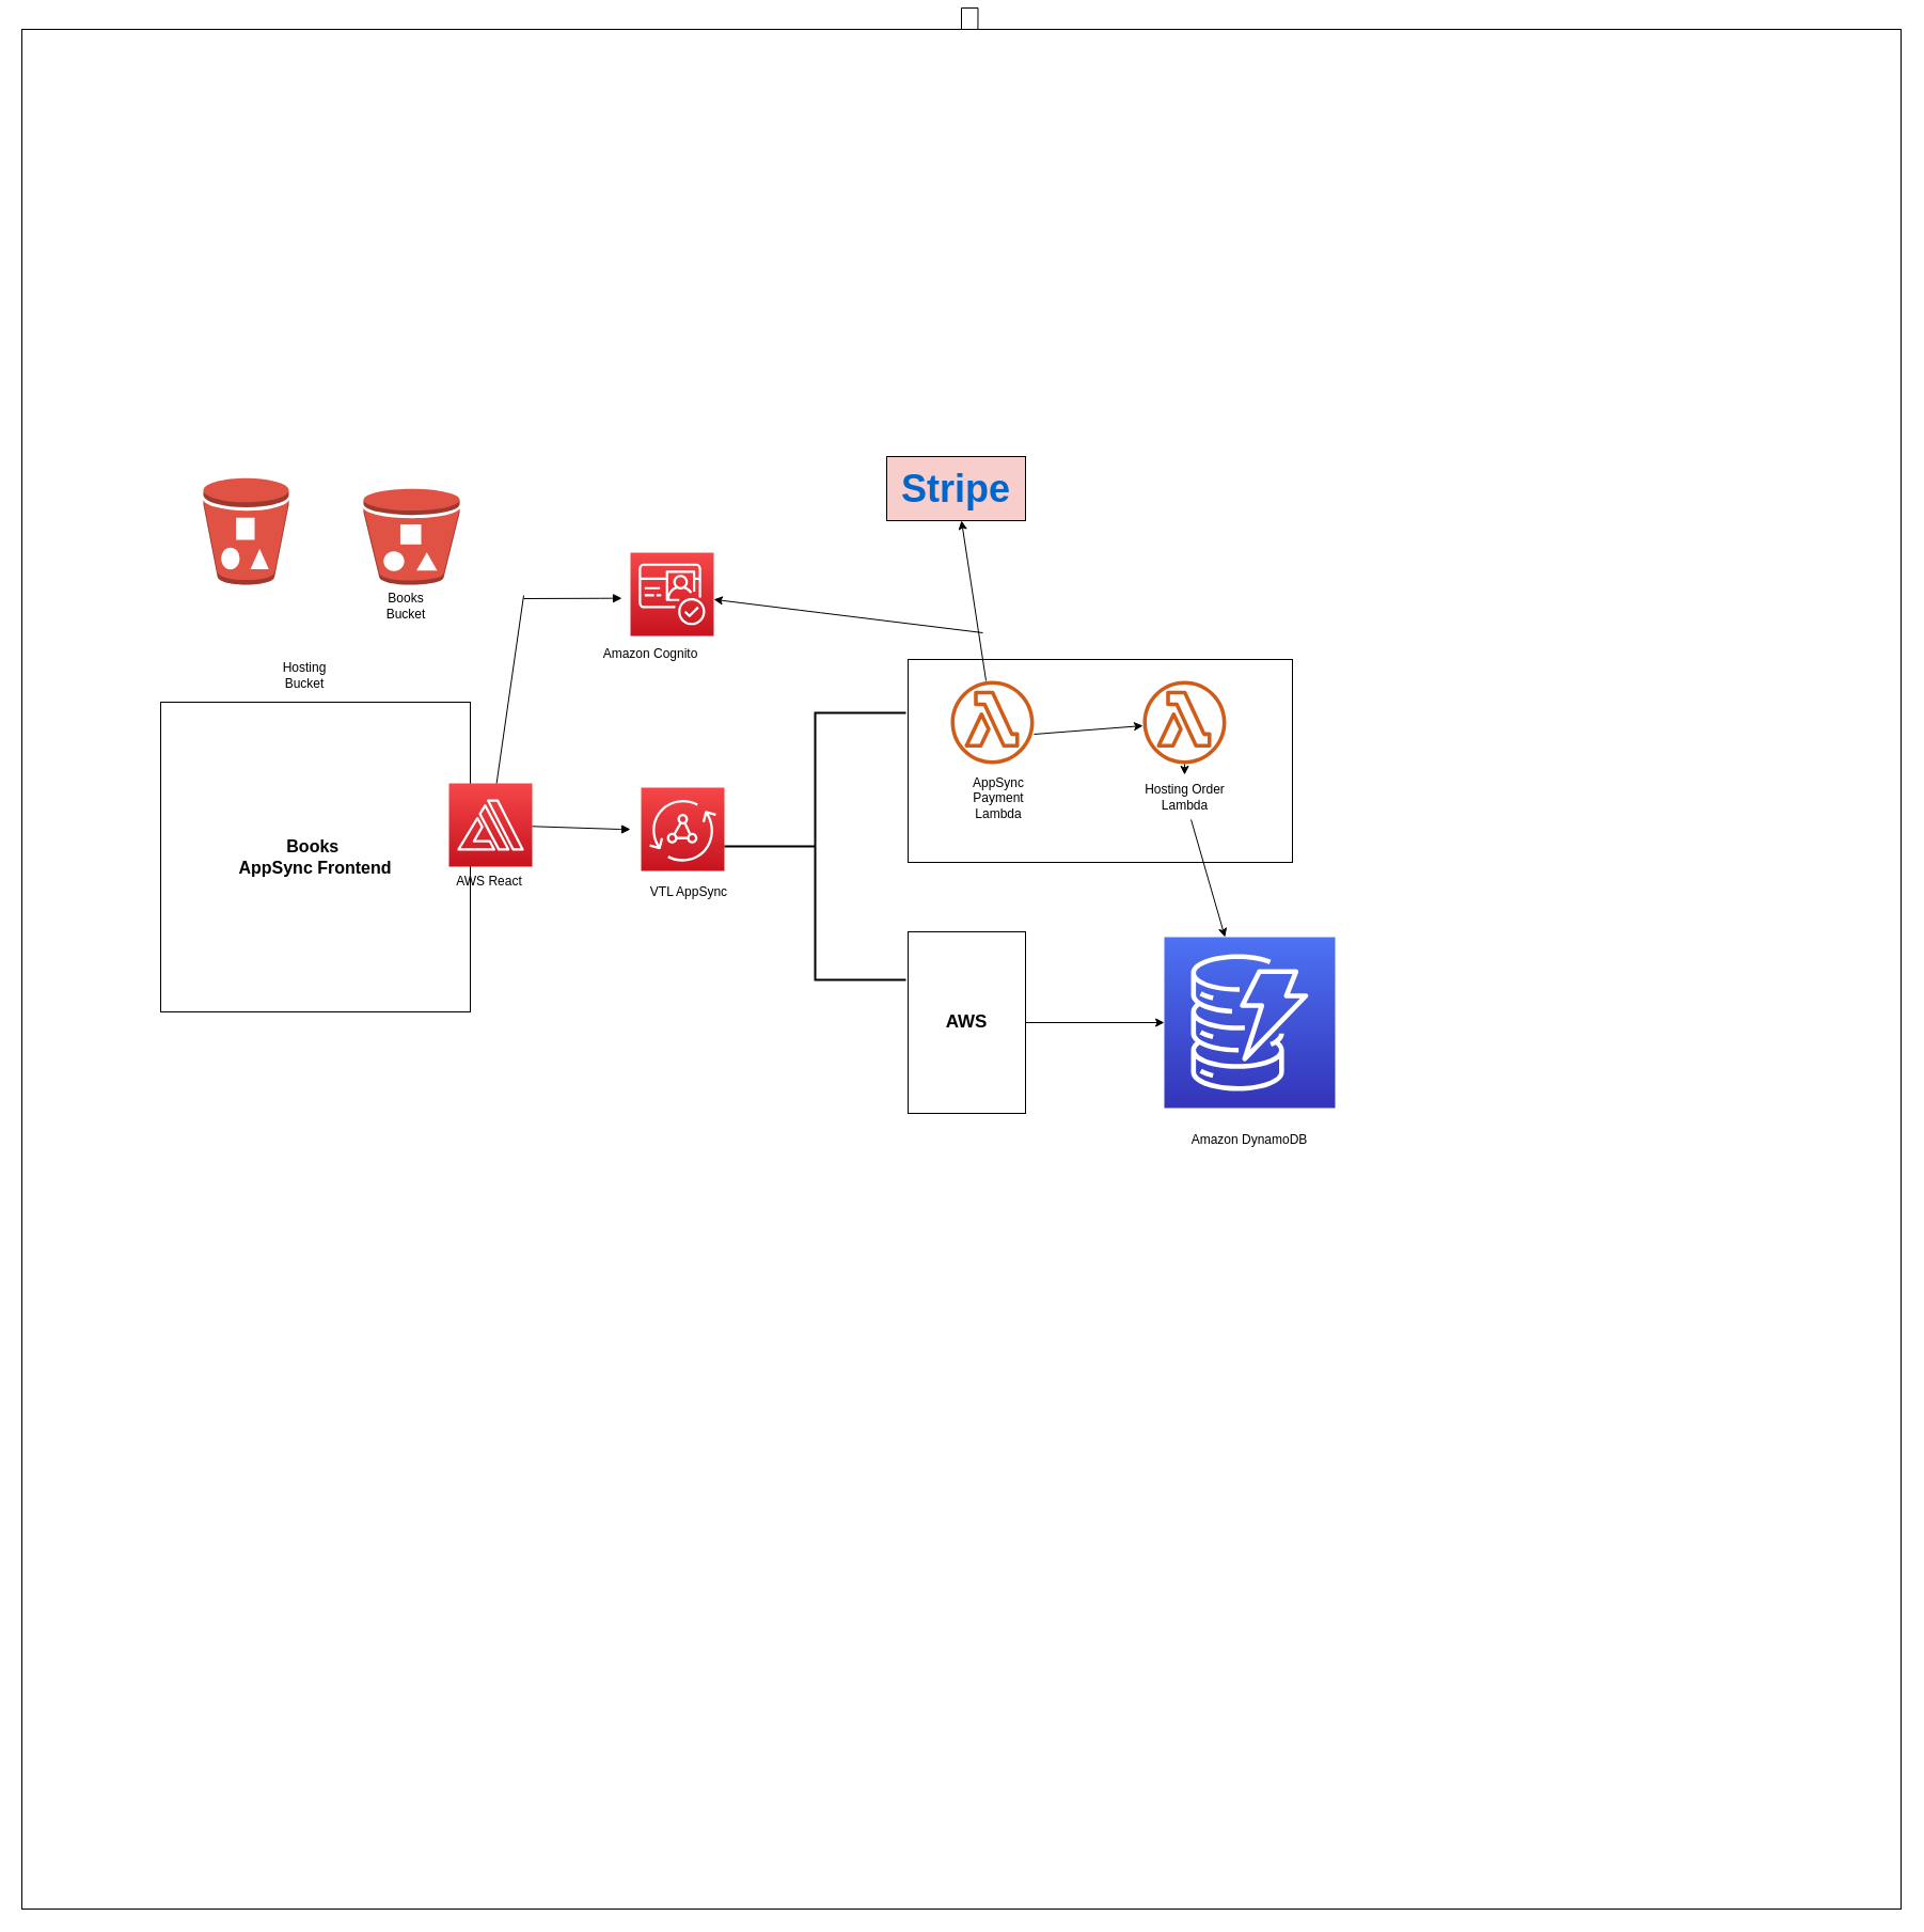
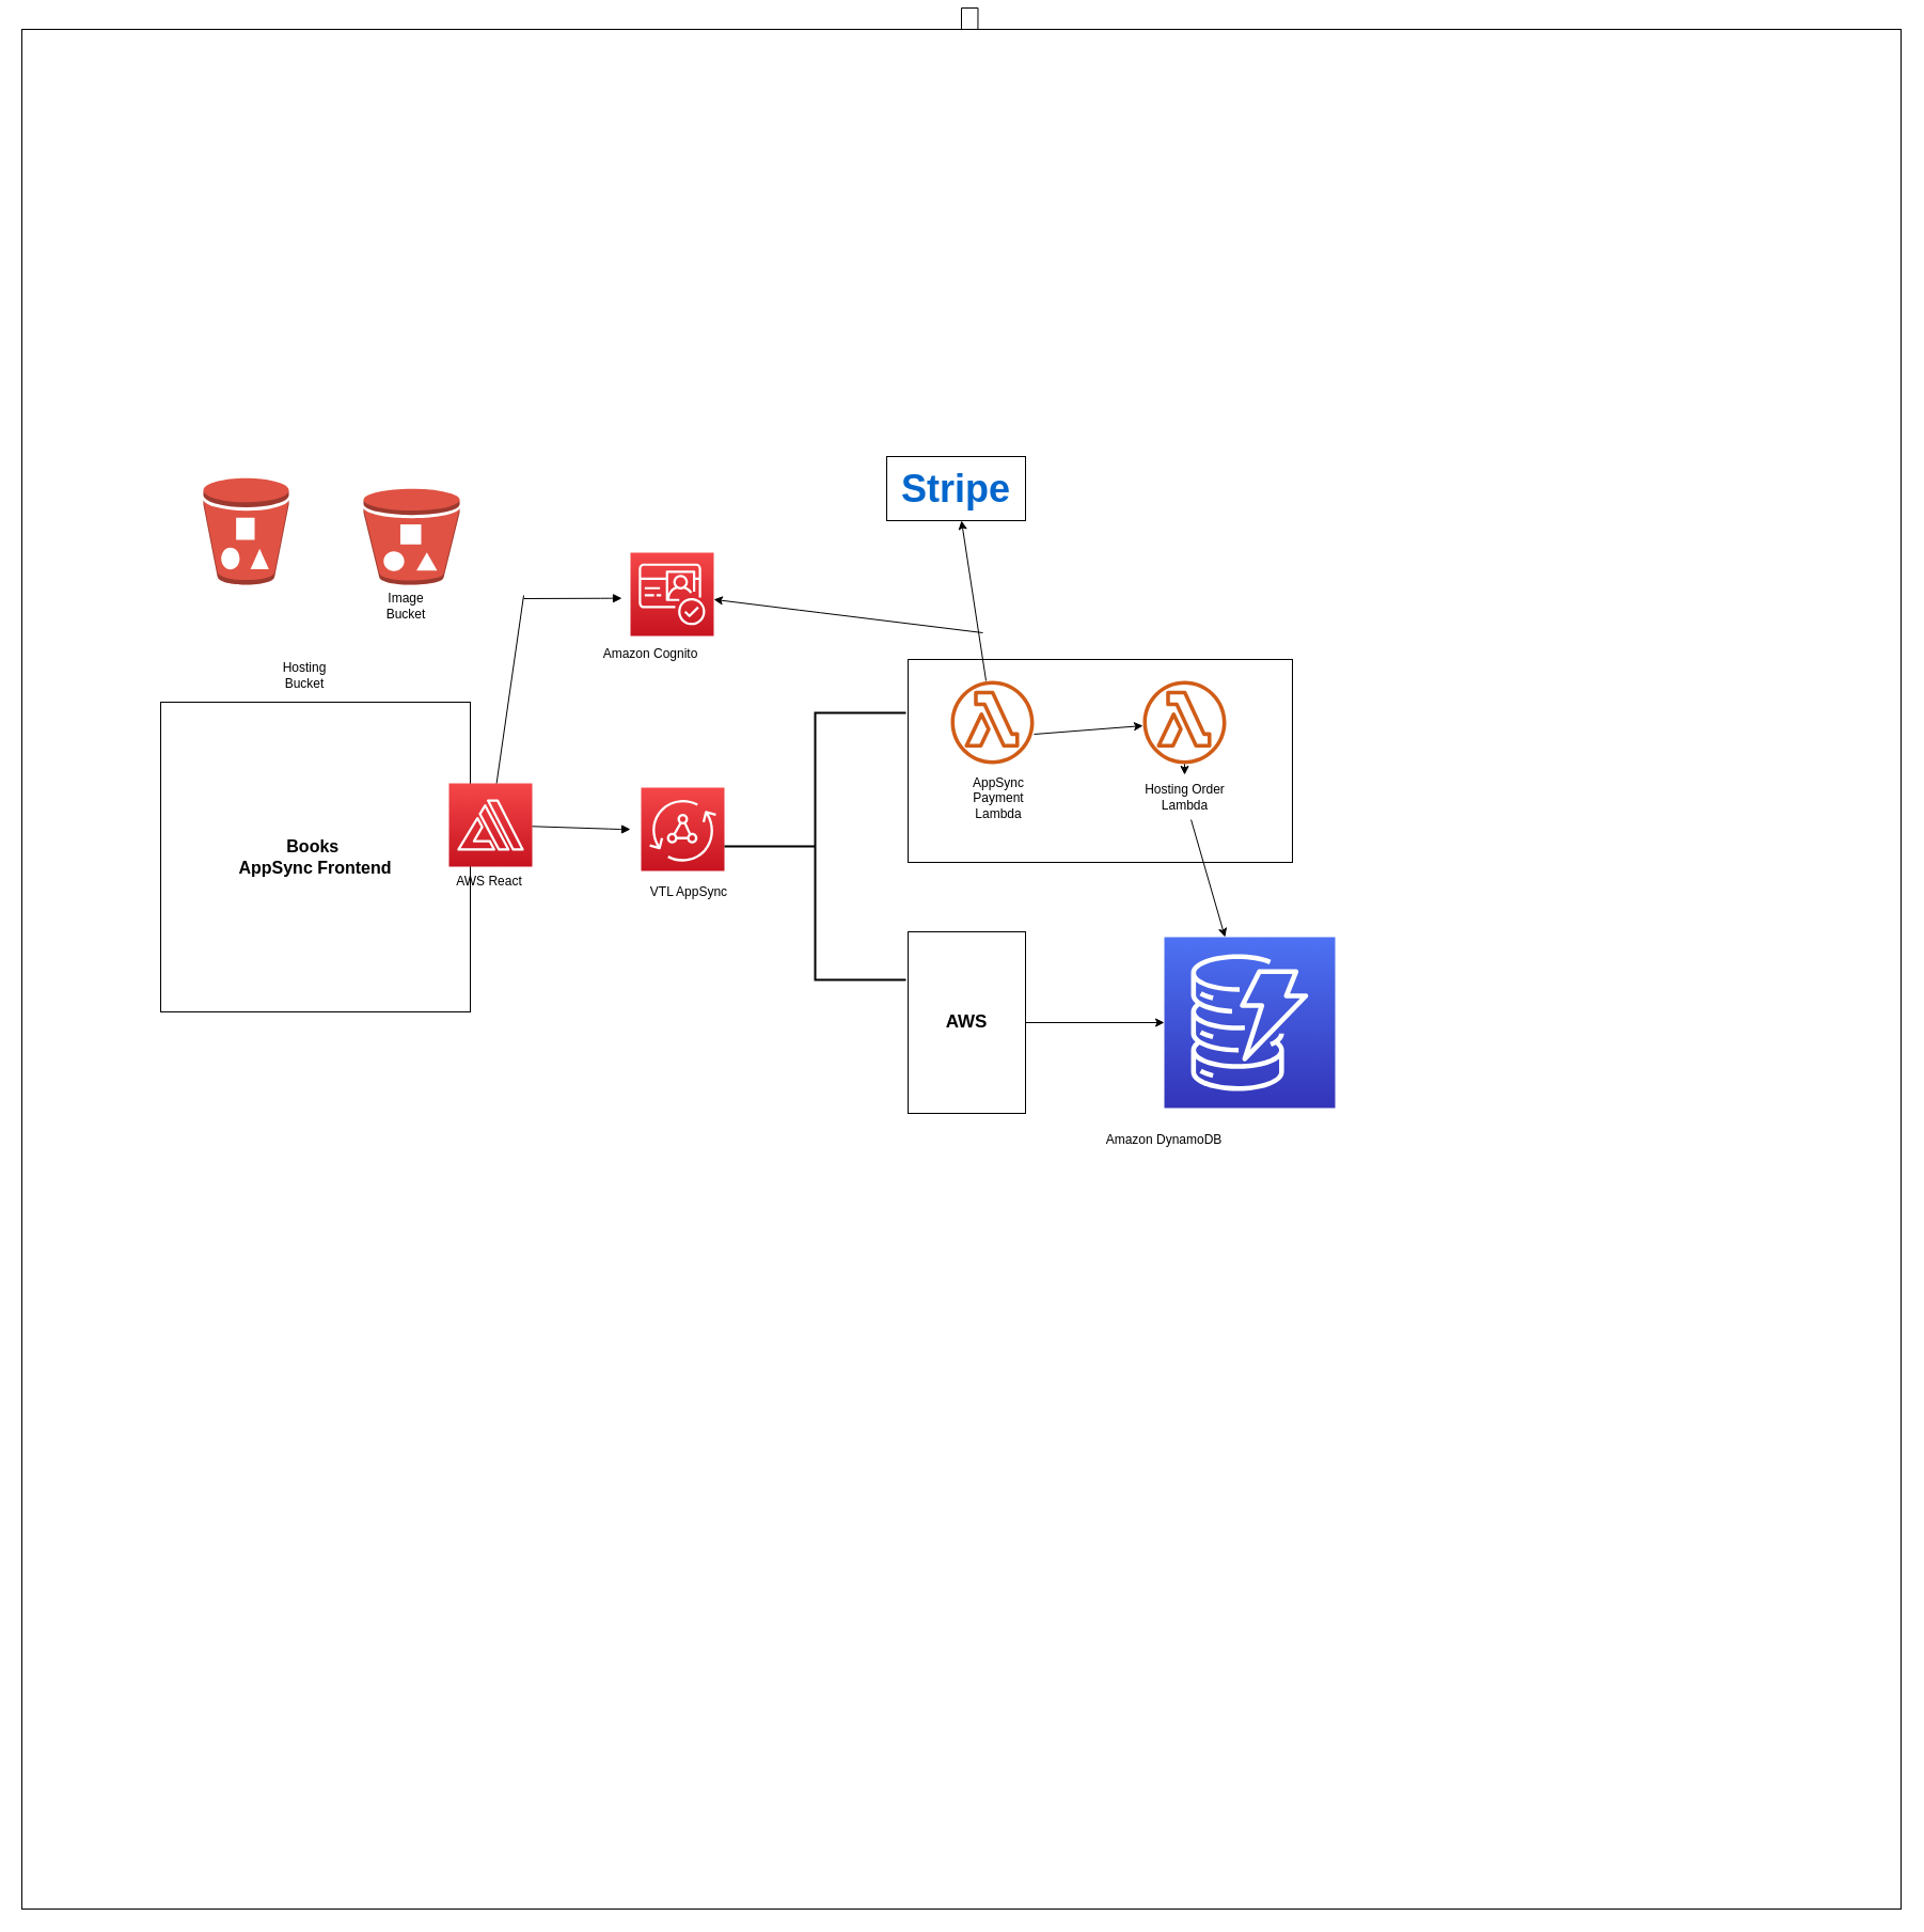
  <mxCell id="0" />
  <mxCell id="1" parent="0" />
  <mxCell id="2" style="edgeStyle=orthogonalEdgeStyle;rounded=0;orthogonalLoop=1;jettySize=auto;html=1;" edge="1" parent="1" source="3"><mxGeometry relative="1" as="geometry"><mxPoint x="915" y="120" as="targetPoint" /></mxGeometry></mxCell>
  <mxCell id="3" value="" style="whiteSpace=wrap;html=1;aspect=fixed;" vertex="1" parent="1"><mxGeometry x="20" y="20" width="1760" height="1760" as="geometry" /></mxCell>
  <mxCell id="4" value="" style="outlineConnect=0;dashed=0;verticalLabelPosition=bottom;verticalAlign=top;align=center;html=1;shape=mxgraph.aws3.bucket_with_objects;fillColor=#E05243;gradientColor=none;" vertex="1" parent="1"><mxGeometry x="190" y="440" width="80" height="100" as="geometry" /></mxCell>
  <mxCell id="5" value="" style="outlineConnect=0;dashed=0;verticalLabelPosition=bottom;verticalAlign=top;align=center;html=1;shape=mxgraph.aws3.bucket_with_objects;fillColor=#E05243;gradientColor=none;" vertex="1" parent="1"><mxGeometry x="340" y="450" width="90" height="90" as="geometry" /></mxCell>
  <mxCell id="6" value="&lt;font style=&quot;font-size: 16px&quot;&gt;&lt;b&gt;Books&amp;nbsp;&lt;br&gt;AppSync Frontend&lt;/b&gt;&lt;/font&gt;" style="whiteSpace=wrap;html=1;aspect=fixed;" vertex="1" parent="1"><mxGeometry x="150" y="650" width="290" height="290" as="geometry" /></mxCell>
  <mxCell id="7" value="" style="shape=image;html=1;verticalAlign=top;verticalLabelPosition=bottom;labelBackgroundColor=#ffffff;imageAspect=0;aspect=fixed;image=https://cdn4.iconfinder.com/data/icons/logos-3/600/React.js_logo-128.png" vertex="1" parent="1"><mxGeometry x="220" y="650" width="128" height="128" as="geometry" /></mxCell>
  <mxCell id="8" value="" style="outlineConnect=0;fontColor=#232F3E;gradientColor=#F54749;gradientDirection=north;fillColor=#C7131F;strokeColor=#ffffff;dashed=0;verticalLabelPosition=bottom;verticalAlign=top;align=center;html=1;fontSize=12;fontStyle=0;aspect=fixed;shape=mxgraph.aws4.resourceIcon;resIcon=mxgraph.aws4.amplify;" vertex="1" parent="1"><mxGeometry x="420" y="726" width="78" height="78" as="geometry" /></mxCell>
  <mxCell id="9" value="" style="outlineConnect=0;fontColor=#232F3E;gradientColor=#F54749;gradientDirection=north;fillColor=#C7131F;strokeColor=#ffffff;dashed=0;verticalLabelPosition=bottom;verticalAlign=top;align=center;html=1;fontSize=12;fontStyle=0;aspect=fixed;shape=mxgraph.aws4.resourceIcon;resIcon=mxgraph.aws4.appsync;" vertex="1" parent="1"><mxGeometry x="600" y="730" width="78" height="78" as="geometry" /></mxCell>
  <mxCell id="10" value="" style="outlineConnect=0;fontColor=#232F3E;gradientColor=#F54749;gradientDirection=north;fillColor=#C7131F;strokeColor=#ffffff;dashed=0;verticalLabelPosition=bottom;verticalAlign=top;align=center;html=1;fontSize=12;fontStyle=0;aspect=fixed;shape=mxgraph.aws4.resourceIcon;resIcon=mxgraph.aws4.cognito;" vertex="1" parent="1"><mxGeometry x="590" y="510" width="78" height="78" as="geometry" /></mxCell>
- <mxCell id="11" value="&lt;b&gt;&lt;font color=&quot;#0066cc&quot; style=&quot;font-size: 36px&quot;&gt;Stripe&lt;/font&gt;&lt;/b&gt;" style="rounded=0;whiteSpace=wrap;html=1;fillColor=#f8cecc;" vertex="1" parent="1"><mxGeometry x="830" y="420" width="130" height="60" as="geometry" /></mxCell>
+ <mxCell id="11" value="&lt;b&gt;&lt;font color=&quot;#0066cc&quot; style=&quot;font-size: 36px&quot;&gt;Stripe&lt;/font&gt;&lt;/b&gt;" style="rounded=0;whiteSpace=wrap;html=1;" vertex="1" parent="1"><mxGeometry x="830" y="420" width="130" height="60" as="geometry" /></mxCell>
  <mxCell id="12" value="" style="rounded=0;whiteSpace=wrap;html=1;" vertex="1" parent="1"><mxGeometry x="850" y="610" width="360" height="190" as="geometry" /></mxCell>
  <mxCell id="13" value="" style="outlineConnect=0;fontColor=#232F3E;gradientColor=none;fillColor=#D05C17;strokeColor=none;dashed=0;verticalLabelPosition=bottom;verticalAlign=top;align=center;html=1;fontSize=12;fontStyle=0;aspect=fixed;pointerEvents=1;shape=mxgraph.aws4.lambda_function;" vertex="1" parent="1"><mxGeometry x="890" y="630" width="78" height="78" as="geometry" /></mxCell>
  <mxCell id="14" value="" style="outlineConnect=0;fontColor=#232F3E;gradientColor=none;fillColor=#D05C17;strokeColor=none;dashed=0;verticalLabelPosition=bottom;verticalAlign=top;align=center;html=1;fontSize=12;fontStyle=0;aspect=fixed;pointerEvents=1;shape=mxgraph.aws4.lambda_function;" vertex="1" parent="1"><mxGeometry x="1070" y="630" width="78" height="78" as="geometry" /></mxCell>
  <mxCell id="15" value="&lt;font style=&quot;font-size: 17px&quot;&gt;&lt;b&gt;AWS&lt;/b&gt;&lt;/font&gt;" style="rounded=0;whiteSpace=wrap;html=1;direction=south;" vertex="1" parent="1"><mxGeometry x="850" y="865" width="110" height="170" as="geometry" /></mxCell>
  <mxCell id="16" value="" style="outlineConnect=0;fontColor=#232F3E;gradientColor=#4D72F3;gradientDirection=north;fillColor=#3334B9;strokeColor=#ffffff;dashed=0;verticalLabelPosition=bottom;verticalAlign=top;align=center;html=1;fontSize=12;fontStyle=0;aspect=fixed;shape=mxgraph.aws4.resourceIcon;resIcon=mxgraph.aws4.dynamodb;" vertex="1" parent="1"><mxGeometry x="1090" y="870" width="160" height="160" as="geometry" /></mxCell>
  <mxCell id="17" value="Hosting&lt;br&gt;Bucket" style="text;html=1;strokeColor=none;fillColor=none;align=center;verticalAlign=middle;whiteSpace=wrap;rounded=0;" vertex="1" parent="1"><mxGeometry x="265" y="615" width="40" height="20" as="geometry" /></mxCell>
- <mxCell id="18" value="Books&lt;br&gt;Bucket" style="text;html=1;strokeColor=none;fillColor=none;align=center;verticalAlign=middle;whiteSpace=wrap;rounded=0;" vertex="1" parent="1"><mxGeometry x="360" y="550" width="40" height="20" as="geometry" /></mxCell>
+ <mxCell id="18" value="Image&lt;br&gt;Bucket" style="text;html=1;strokeColor=none;fillColor=none;align=center;verticalAlign=middle;whiteSpace=wrap;rounded=0;" vertex="1" parent="1"><mxGeometry x="360" y="550" width="40" height="20" as="geometry" /></mxCell>
  <mxCell id="19" value="AWS React" style="text;html=1;strokeColor=none;fillColor=none;align=center;verticalAlign=middle;whiteSpace=wrap;rounded=0;" vertex="1" parent="1"><mxGeometry x="418" y="808" width="80" height="20" as="geometry" /></mxCell>
  <mxCell id="20" value="VTL AppSync" style="text;html=1;strokeColor=none;fillColor=none;align=center;verticalAlign=middle;whiteSpace=wrap;rounded=0;" vertex="1" parent="1"><mxGeometry x="600" y="818" width="90" height="20" as="geometry" /></mxCell>
  <mxCell id="21" value="Amazon Cognito" style="text;html=1;strokeColor=none;fillColor=none;align=center;verticalAlign=middle;whiteSpace=wrap;rounded=0;" vertex="1" parent="1"><mxGeometry x="563" y="595" width="92" height="20" as="geometry" /></mxCell>
- <mxCell id="22" value="Amazon DynamoDB" style="text;html=1;strokeColor=none;fillColor=none;align=center;verticalAlign=middle;whiteSpace=wrap;rounded=0;" vertex="1" parent="1"><mxGeometry x="1100" y="1050" width="140" height="20" as="geometry" /></mxCell>
+ <mxCell id="22" value="Amazon DynamoDB" style="text;html=1;strokeColor=none;fillColor=none;align=center;verticalAlign=middle;whiteSpace=wrap;rounded=0;" vertex="1" parent="1"><mxGeometry x="1020" y="1050" width="140" height="20" as="geometry" /></mxCell>
  <mxCell id="23" value="AppSync Payment Lambda" style="text;html=1;strokeColor=none;fillColor=none;align=center;verticalAlign=middle;whiteSpace=wrap;rounded=0;" vertex="1" parent="1"><mxGeometry x="900" y="720" width="70" height="40" as="geometry" /></mxCell>
  <mxCell id="24" value="" style="endArrow=block;html=1;endFill=1;" edge="1" parent="1" source="8"><mxGeometry width="50" height="50" relative="1" as="geometry"><mxPoint x="570" y="800" as="sourcePoint" /><mxPoint x="590" y="769" as="targetPoint" /><Array as="points"><mxPoint x="580" y="769" /></Array></mxGeometry></mxCell>
  <mxCell id="25" value="" style="endArrow=block;html=1;endFill=1;" edge="1" parent="1"><mxGeometry width="50" height="50" relative="1" as="geometry"><mxPoint x="490" y="553" as="sourcePoint" /><mxPoint x="582" y="552.71" as="targetPoint" /><Array as="points"><mxPoint x="572" y="552.71" /></Array></mxGeometry></mxCell>
  <mxCell id="26" value="" style="endArrow=none;html=1;" edge="1" parent="1" source="8"><mxGeometry width="50" height="50" relative="1" as="geometry"><mxPoint x="460" y="720" as="sourcePoint" /><mxPoint x="490" y="550" as="targetPoint" /></mxGeometry></mxCell>
  <mxCell id="27" value="" style="strokeWidth=2;html=1;shape=mxgraph.flowchart.annotation_2;align=left;labelPosition=right;pointerEvents=1;" vertex="1" parent="1"><mxGeometry x="678" y="660" width="170" height="250" as="geometry" /></mxCell>
  <mxCell id="28" value="" style="endArrow=classic;html=1;" edge="1" parent="1" source="13"><mxGeometry width="50" height="50" relative="1" as="geometry"><mxPoint x="850" y="530" as="sourcePoint" /><mxPoint x="900" y="480" as="targetPoint" /></mxGeometry></mxCell>
  <mxCell id="29" value="" style="endArrow=classic;html=1;" edge="1" parent="1" target="14"><mxGeometry width="50" height="50" relative="1" as="geometry"><mxPoint x="968" y="680" as="sourcePoint" /><mxPoint x="1018" y="630" as="targetPoint" /></mxGeometry></mxCell>
  <mxCell id="30" value="" style="endArrow=classic;html=1;" edge="1" parent="1" source="33" target="16"><mxGeometry width="50" height="50" relative="1" as="geometry"><mxPoint x="1084" y="758" as="sourcePoint" /><mxPoint x="1134" y="708" as="targetPoint" /></mxGeometry></mxCell>
  <mxCell id="31" value="" style="endArrow=classic;html=1;" edge="1" parent="1" target="16"><mxGeometry width="50" height="50" relative="1" as="geometry"><mxPoint x="960" y="950" as="sourcePoint" /><mxPoint x="1010" y="900" as="targetPoint" /></mxGeometry></mxCell>
  <mxCell id="32" value="" style="endArrow=classic;html=1;" edge="1" parent="1" target="10"><mxGeometry width="50" height="50" relative="1" as="geometry"><mxPoint x="920" y="585" as="sourcePoint" /><mxPoint x="788" y="535" as="targetPoint" /><Array as="points"><mxPoint x="758" y="565" /></Array></mxGeometry></mxCell>
  <mxCell id="33" value="Hosting Order Lambda" style="text;html=1;strokeColor=none;fillColor=none;align=center;verticalAlign=middle;whiteSpace=wrap;rounded=0;" vertex="1" parent="1"><mxGeometry x="1063.5" y="718" width="91" height="42" as="geometry" /></mxCell>
  <mxCell id="34" value="" style="endArrow=classic;html=1;" edge="1" parent="1" source="14" target="33"><mxGeometry width="50" height="50" relative="1" as="geometry"><mxPoint x="1117.466" y="708" as="sourcePoint" /><mxPoint x="1152.633" y="870" as="targetPoint" /></mxGeometry></mxCell>
